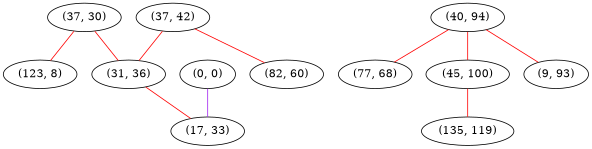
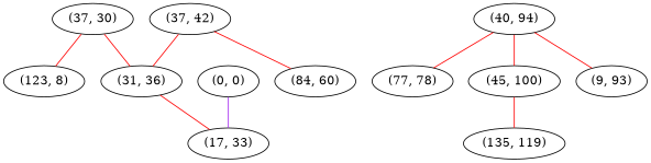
  graph {
    edge [color=red weight=1]
    "(37, 30)"
    "(31, 36)"
    "(123, 8)"
    n4 [label="(17, 33)"]
    "(0, 0)"
    "(37, 42)"
-   "(84, 60)" [label="(82, 60)"]
+   "(84, 60)"
    "(40, 94)"
-   "(77, 78)" [label="(77, 68)"]
+   "(77, 78)"
    "(45, 100)"
    "(9, 93)"
    "(135, 119)"
    "(37, 30)" -- "(31, 36)"
    "(37, 30)" -- "(123, 8)"
    "(31, 36)" -- n4
    "(0, 0)" -- n4 [color=purple weight=4]
    "(37, 42)" -- "(31, 36)"
    "(37, 42)" -- "(84, 60)"
    "(40, 94)" -- "(77, 78)"
    "(40, 94)" -- "(45, 100)"
    "(40, 94)" -- "(9, 93)"
    "(45, 100)" -- "(135, 119)"
  }
